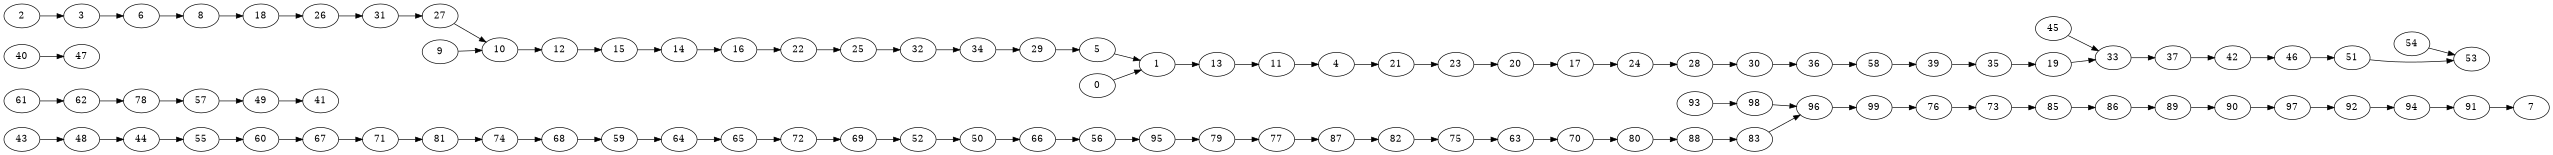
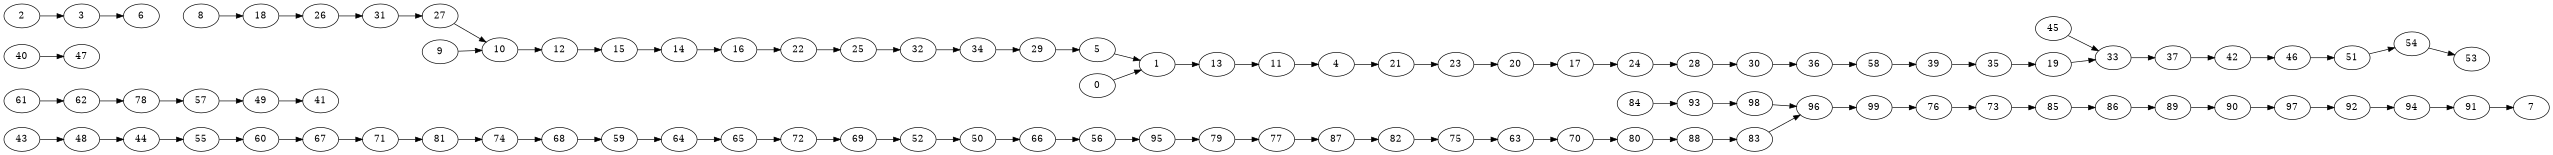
  digraph {
    rankdir=LR
    91
    7
    94
    92
    97
    90
    89
    86
    85
    73
    76
    99
    96
    98
    93
+   84
    83
    88
    80
    70
    63
    75
    82
    87
    77
    79
    95
    56
    66
    50
    52
    69
    72
    65
    64
    59
    68
    74
    81
    71
    67
    60
    55
    44
    48
    43
    49
    41
    57
    78
    62
    61
    40
    47
    54
    53
    51
    46
    42
    37
    33
    45
    19
    35
    39
    58
    36
    30
    28
    24
    17
    20
    23
    21
    4
    11
    13
    1
    5
    29
    34
    32
    25
    22
    16
    14
    15
    12
    10
    27
    31
    26
    18
    8
    6
    3
    2
    9
    0
    91 -> 7
    94 -> 91
    92 -> 94
    97 -> 92
    90 -> 97
    89 -> 90
    86 -> 89
    85 -> 86
    73 -> 85
    76 -> 73
    99 -> 76
    96 -> 99
    98 -> 96
    93 -> 98
+   84 -> 93
    83 -> 96
    88 -> 83
    80 -> 88
    70 -> 80
    63 -> 70
    75 -> 63
    82 -> 75
    87 -> 82
    77 -> 87
    79 -> 77
    95 -> 79
    56 -> 95
    66 -> 56
    50 -> 66
    52 -> 50
    69 -> 52
    72 -> 69
    65 -> 72
    64 -> 65
    59 -> 64
    68 -> 59
    74 -> 68
    81 -> 74
    71 -> 81
    67 -> 71
    60 -> 67
    55 -> 60
    44 -> 55
    48 -> 44
    43 -> 48
    49 -> 41
    57 -> 49
    78 -> 57
    62 -> 78
    61 -> 62
    40 -> 47
    54 -> 53
-   51 -> 53
+   51 -> 54
    46 -> 51
    42 -> 46
    37 -> 42
    33 -> 37
    45 -> 33
    19 -> 33
    35 -> 19
    39 -> 35
    58 -> 39
    36 -> 58
    30 -> 36
    28 -> 30
    24 -> 28
    17 -> 24
    20 -> 17
    23 -> 20
    21 -> 23
    4 -> 21
    11 -> 4
    13 -> 11
    1 -> 13
    5 -> 1
    29 -> 5
    34 -> 29
    32 -> 34
    25 -> 32
    22 -> 25
    16 -> 22
    14 -> 16
    15 -> 14
    12 -> 15
    10 -> 12
    27 -> 10
    31 -> 27
    26 -> 31
    18 -> 26
    8 -> 18
-   6 -> 8
    3 -> 6
    2 -> 3
    9 -> 10
    0 -> 1
  }
